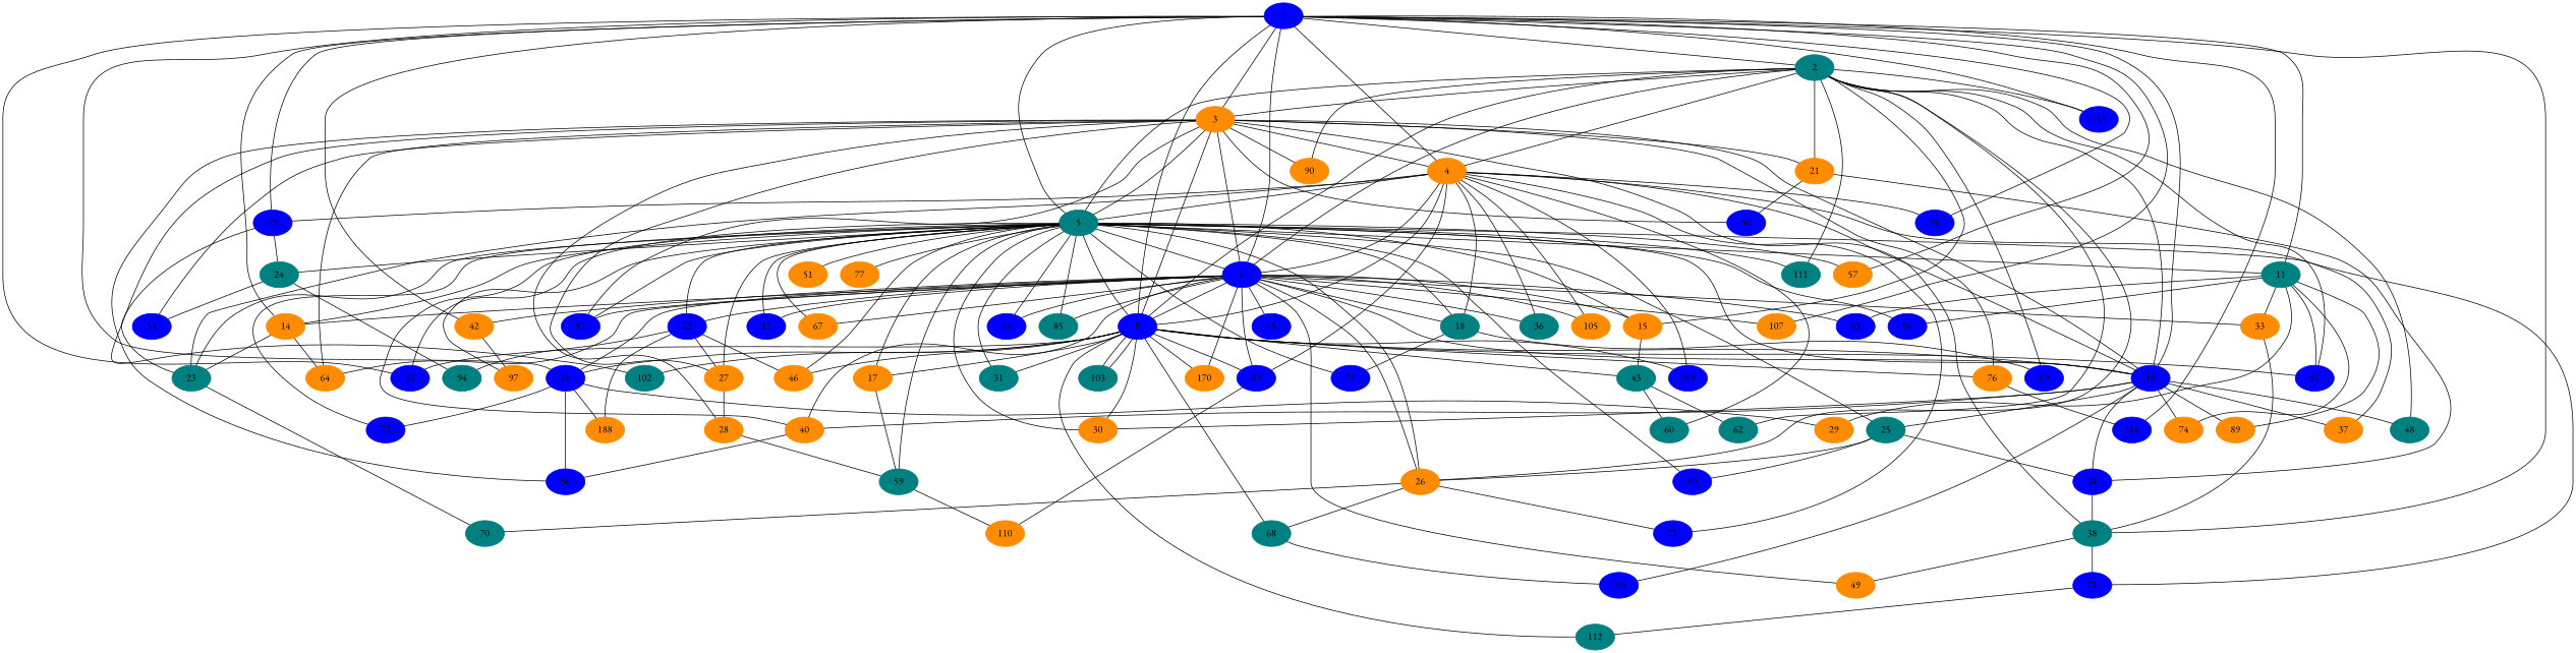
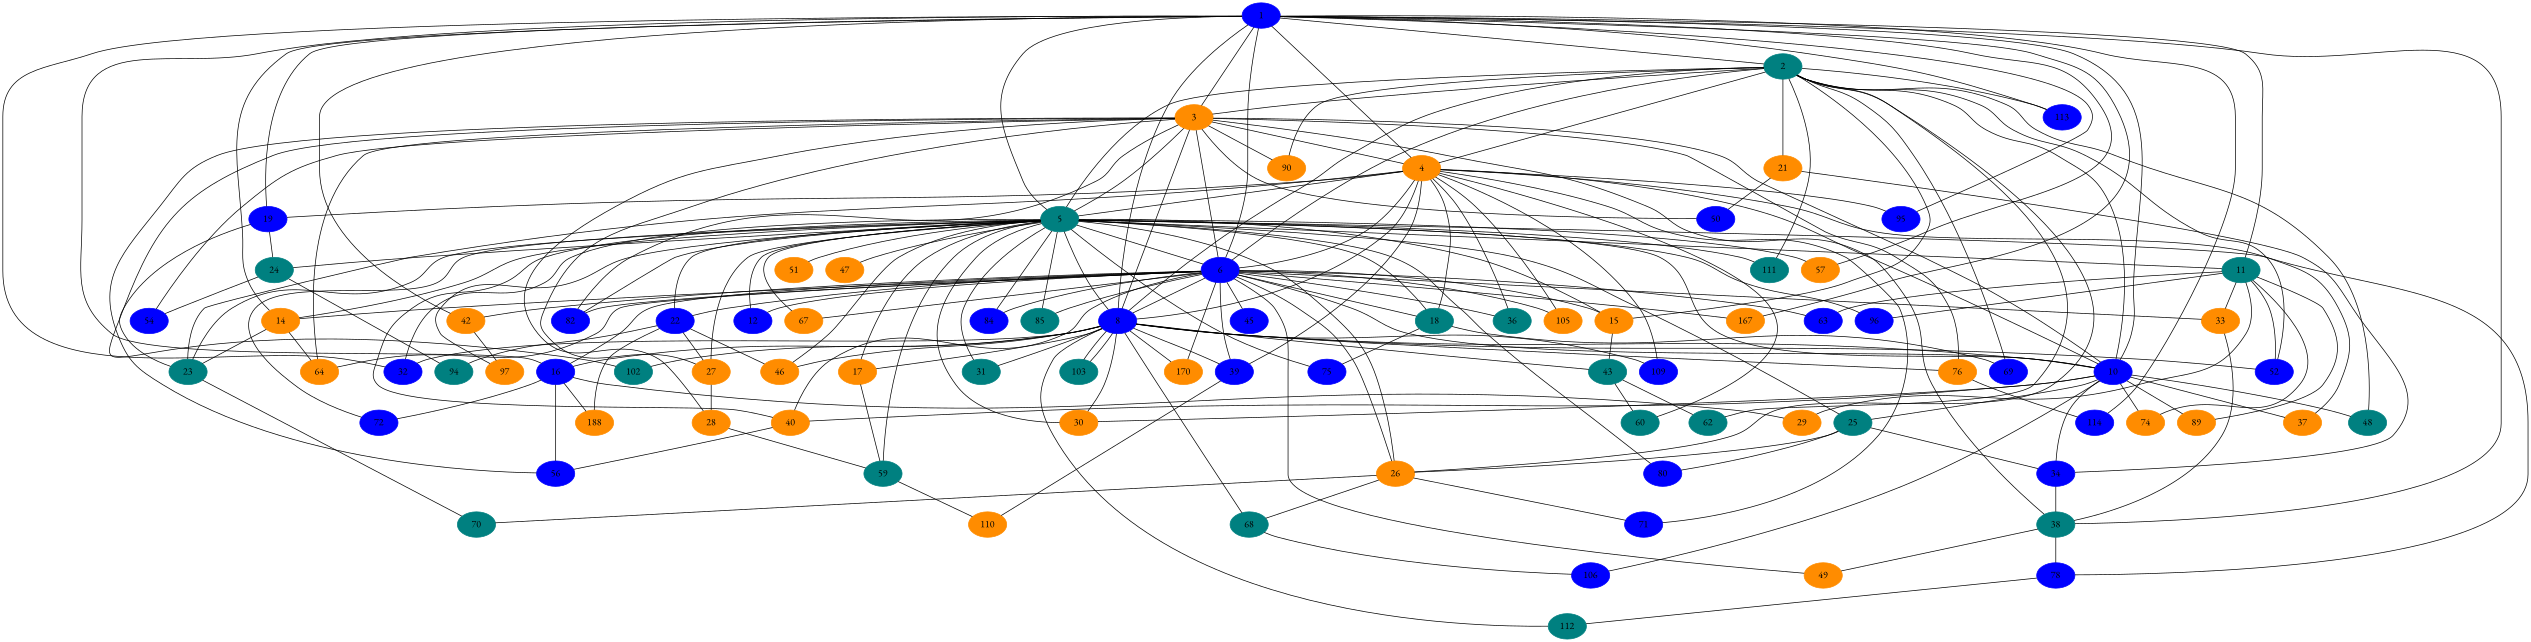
  graph {
    fontname="EB Garamond"
    node [color=darkorange fontname="EB Garamond" style=filled]
    edge [fontname="EB Garamond"]
    1 [color=blue super="+20"]
    2 [color=teal super="+83"]
    3 [super="+86"]
    4 [super="+99"]
    5 [color=teal super="+7"]
    6 [color=blue super="+9"]
    8 [color=blue super="+13"]
    10 [color=blue super="+61"]
    11 [color=teal super="+66"]
    14 [super="+91"]
    16 [color=blue super="+53"]
    19 [color=blue super="+79"]
    32 [color=blue super="+35"]
    38 [color=teal super="+44"]
    42
    57
    95 [color=blue]
-   107
+   107 [label=167]
    113 [color=blue]
    114 [color=blue]
    15 [super="+92"]
    21
    26 [super="+41"]
    48 [color=teal]
    52 [color=blue]
    62 [color=teal]
    69 [color=blue]
    90
    111 [color=teal]
    27
    28
    50 [color=blue]
    54 [color=blue]
    56 [color=blue super="+73"]
    64
    76
    82 [color=blue super="+88"]
    102 [color=teal]
    18 [color=teal super="+87"]
    23 [color=teal super="+55"]
    36 [color=teal]
    37
    39 [color=blue super="+81"]
    60 [color=teal]
    71 [color=blue]
    105
    109 [color=blue]
    12 [color=blue]
    17
    22 [color=blue super="+47"]
    24 [color=teal]
    25 [color=teal super="+101"]
    30 [super="+58"]
    31 [color=teal]
    40 [super="+98"]
    46 [super="+93"]
    51
    59 [color=teal super="+65"]
    67
    72 [color=blue]
    75 [color=blue]
-   77
+   77 [label=47]
    78 [color=blue]
    80 [color=blue]
    84 [color=blue]
    85 [color=teal]
    96 [color=blue]
    97
    33 [super="+104"]
    45 [color=blue]
    49
    63 [color=blue]
    n73 [label=170]
    43 [color=teal]
    68 [color=teal]
    103 [color=teal]
    112 [color=teal]
    34 [color=blue super="+115"]
    74
    89
    106 [color=blue]
    29
    n83 [label=188]
    70 [color=teal]
    110
    94 [color=teal]
    1 -- 2
    1 -- 3
    1 -- 4 [weight=2]
    1 -- 5 [weight=2]
    1 -- 6 [weight=2]
    1 -- 8
    1 -- 10
    1 -- 11
    1 -- 14
    1 -- 16
    1 -- 19
    1 -- 32
    1 -- 38
    1 -- 42
    1 -- 57
    1 -- 95
    1 -- 107
    1 -- 113
    1 -- 114
    2 -- 3
    2 -- 4
    2 -- 5 [weight=2]
    2 -- 6 [weight=2]
    2 -- 8
    2 -- 10
    2 -- 113
    2 -- 15
    2 -- 21
    2 -- 26
    2 -- 48
    2 -- 52
    2 -- 62
    2 -- 69
    2 -- 90
    2 -- 111
    3 -- 4
    3 -- 5 [weight=2]
    3 -- 6 [weight=2]
    3 -- 8
    3 -- 10
    3 -- 38
-   3 -- 21
    3 -- 90
    3 -- 27
    3 -- 28
    3 -- 50
    3 -- 54
    3 -- 56
    3 -- 64
    3 -- 76
    3 -- 82
    3 -- 102
    4 -- 5 [weight=3]
    4 -- 6 [weight=2]
    4 -- 8
    4 -- 10
    4 -- 19
    4 -- 95
    4 -- 18
    4 -- 23
    4 -- 36
    4 -- 37
    4 -- 39
    4 -- 60
    4 -- 71
    4 -- 105
    4 -- 109
    5 -- 6 [weight=4]
    5 -- 8 [weight=2]
    5 -- 10 [weight=2]
    5 -- 11 [weight=2]
    5 -- 14
    5 -- 32
    5 -- 57
    5 -- 15
    5 -- 26
    5 -- 111
    5 -- 27
    5 -- 82
    5 -- 18
    5 -- 23
    5 -- 12
    5 -- 17
    5 -- 22
    5 -- 24
    5 -- 25
    5 -- 30
    5 -- 31
    5 -- 40
    5 -- 46
    5 -- 51
    5 -- 59
    5 -- 67
    5 -- 72
    5 -- 75
    5 -- 77 [weight=2]
    5 -- 78
    5 -- 80
    5 -- 84
    5 -- 85
    5 -- 96
    5 -- 97
    6 -- 8 [weight=3]
    6 -- 10 [weight=3]
    6 -- 14
    6 -- 16
    6 -- 42
    6 -- 107
    6 -- 15
    6 -- 26
    6 -- 64
    6 -- 82
    6 -- 18
    6 -- 36
    6 -- 39
    6 -- 105
    6 -- 12
    6 -- 22
    6 -- 40
    6 -- 67
    6 -- 84
    6 -- 85
    6 -- 33
    6 -- 45
    6 -- 49
    6 -- 63
    6 -- n73
    8 -- 10
    8 -- 16
    8 -- 32
    8 -- 52
    8 -- 76
    8 -- 102
    8 -- 39
    8 -- 109
    8 -- 17
    8 -- 30
    8 -- 31
    8 -- 46
    8 -- n73
    8 -- 43
    8 -- 68
    8 -- 103
    8 -- 103
    8 -- 112
    10 -- 48
    10 -- 37
    10 -- 25
    10 -- 30
    10 -- 40
    10 -- 34
    10 -- 74
    10 -- 89
    10 -- 106
    11 -- 52
    11 -- 96
    11 -- 33
    11 -- 63
    11 -- 74
    11 -- 89
    11 -- 29
    14 -- 64
    14 -- 23
    16 -- 56
    16 -- 72
    16 -- 29
    16 -- n83
    19 -- 23
    19 -- 24
    38 -- 78
    38 -- 49
    42 -- 97
    15 -- 43
    21 -- 50
    21 -- 34
    26 -- 71
    26 -- 68
    26 -- 70
    27 -- 28
    28 -- 59
    76 -- 114
    18 -- 69
    18 -- 75
    23 -- 70
    39 -- 110
    17 -- 59
    22 -- 27
    22 -- 46
    22 -- n83
    22 -- 94
    24 -- 54
    24 -- 94
    25 -- 26
    25 -- 80
    25 -- 34
    40 -- 56
    59 -- 110
    78 -- 112
    33 -- 38
    43 -- 62
    43 -- 60
    68 -- 106
    34 -- 38
  }
